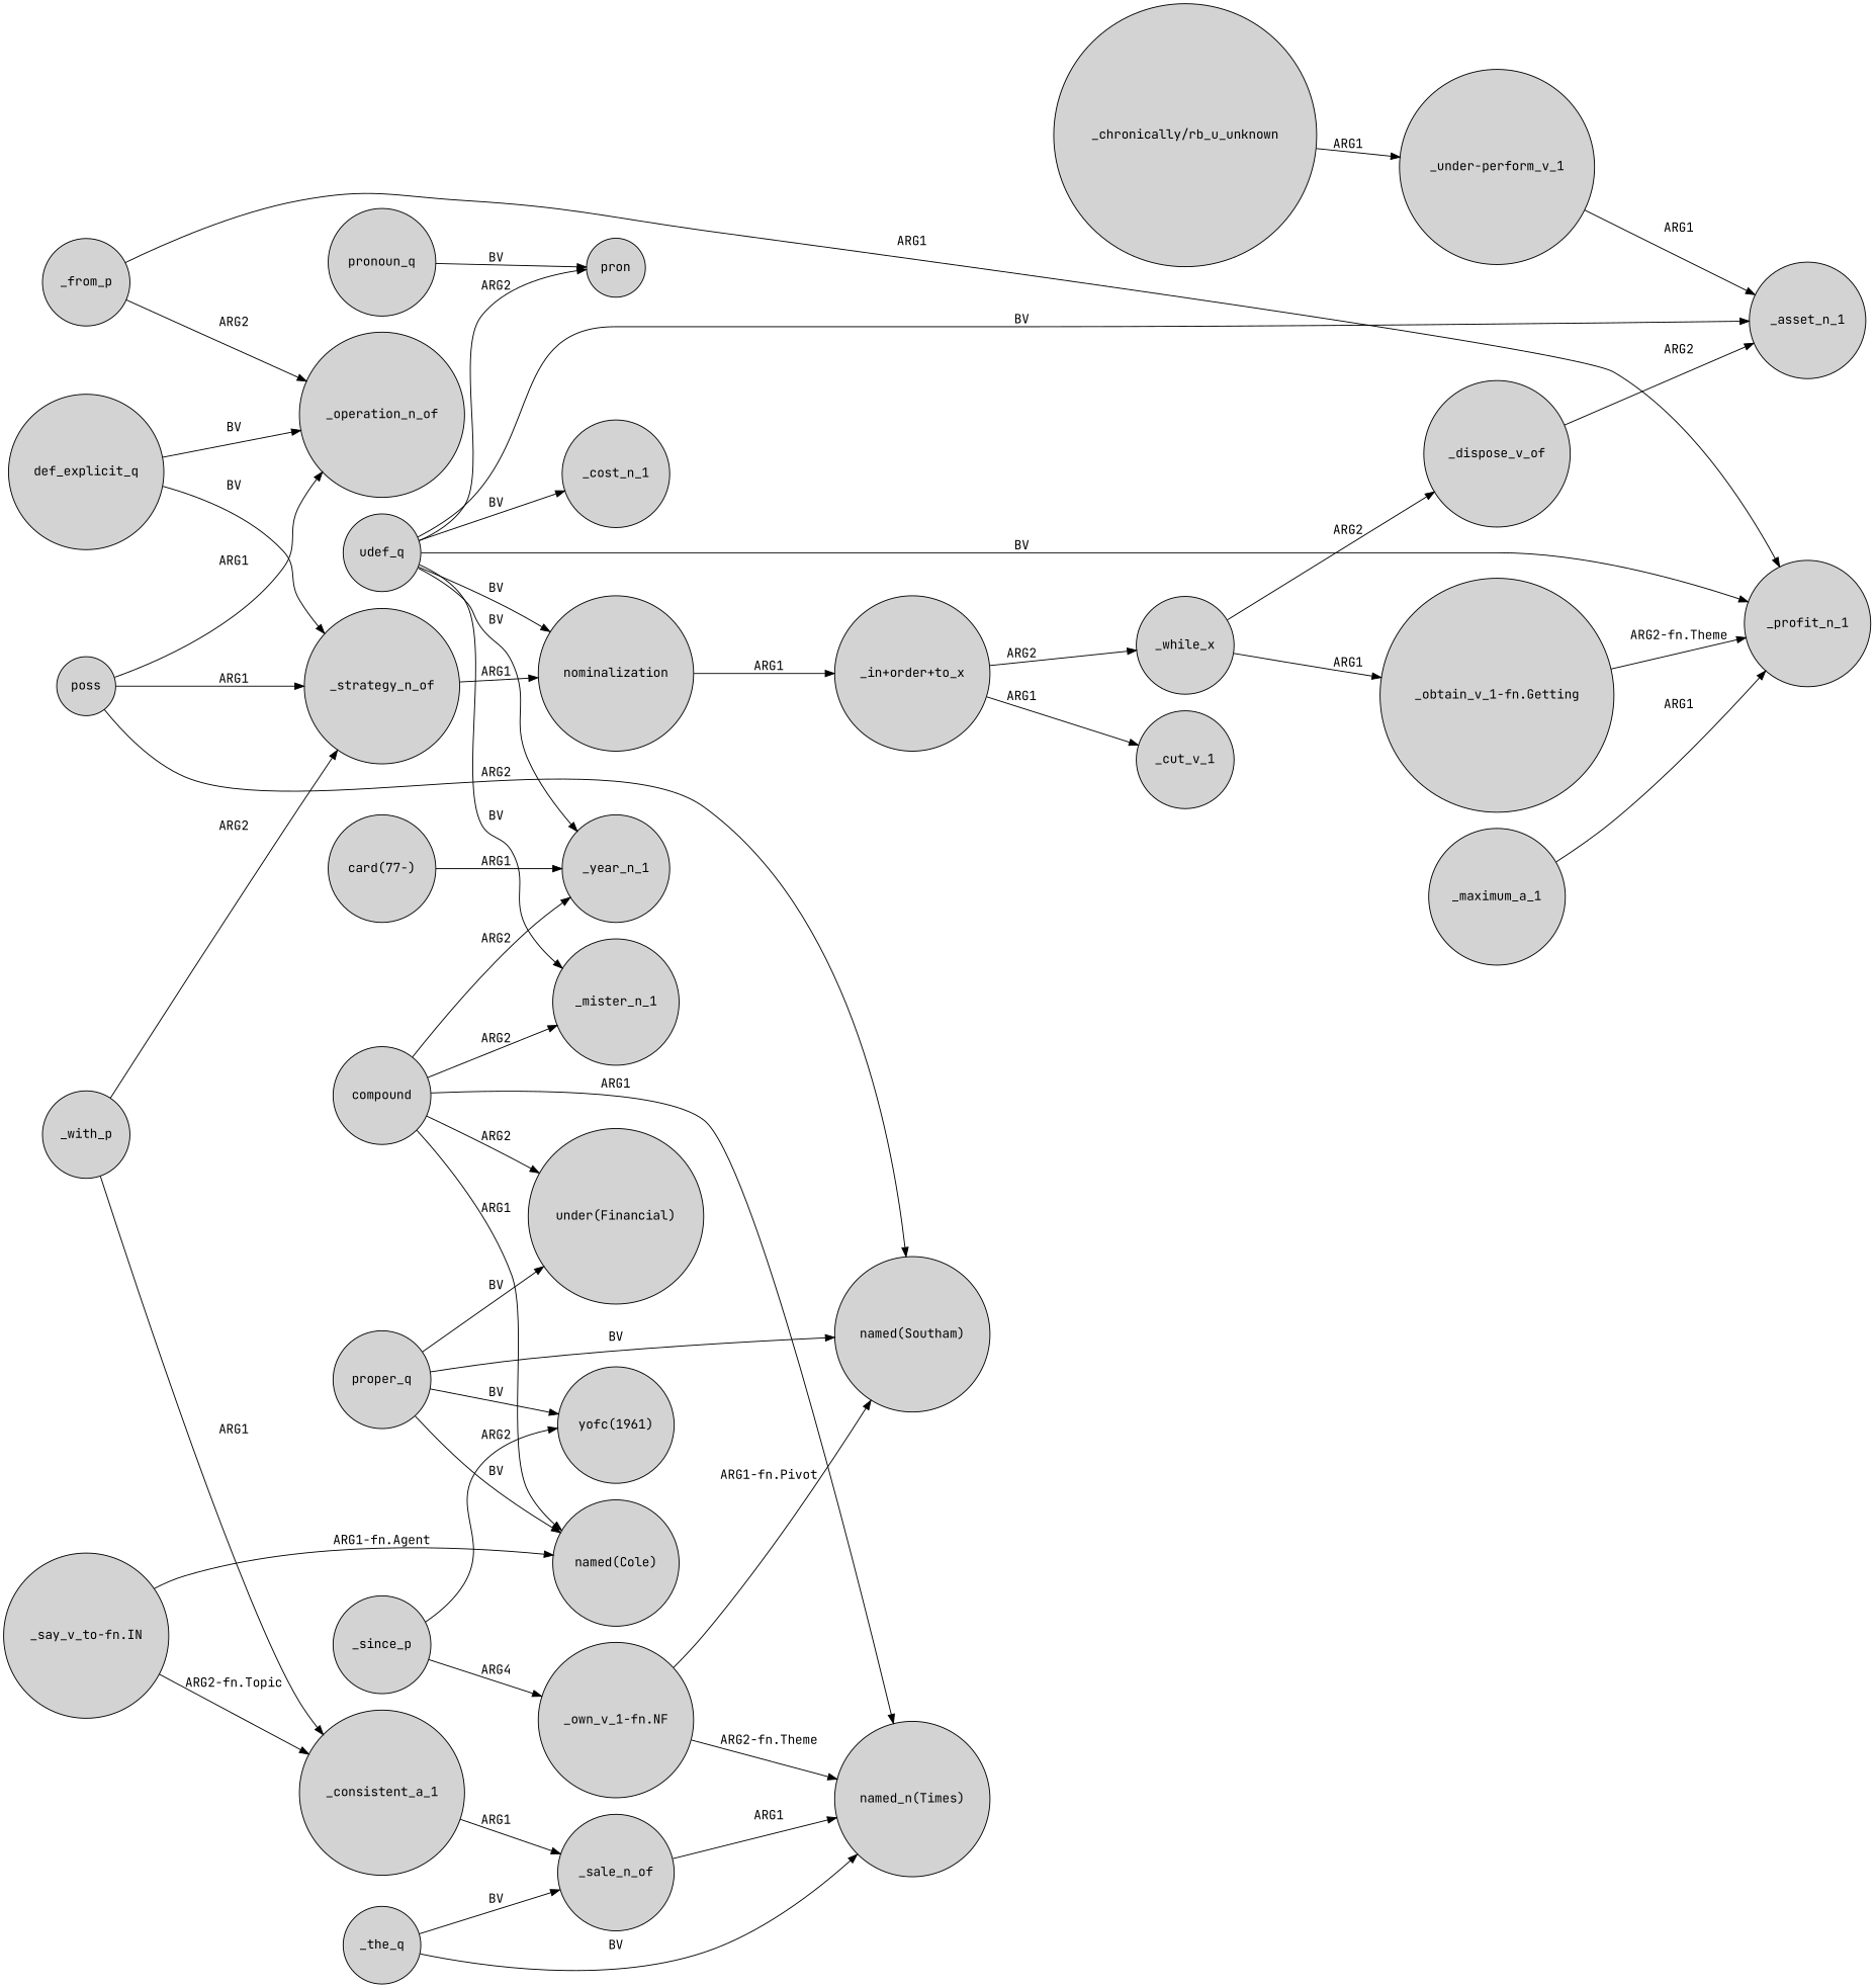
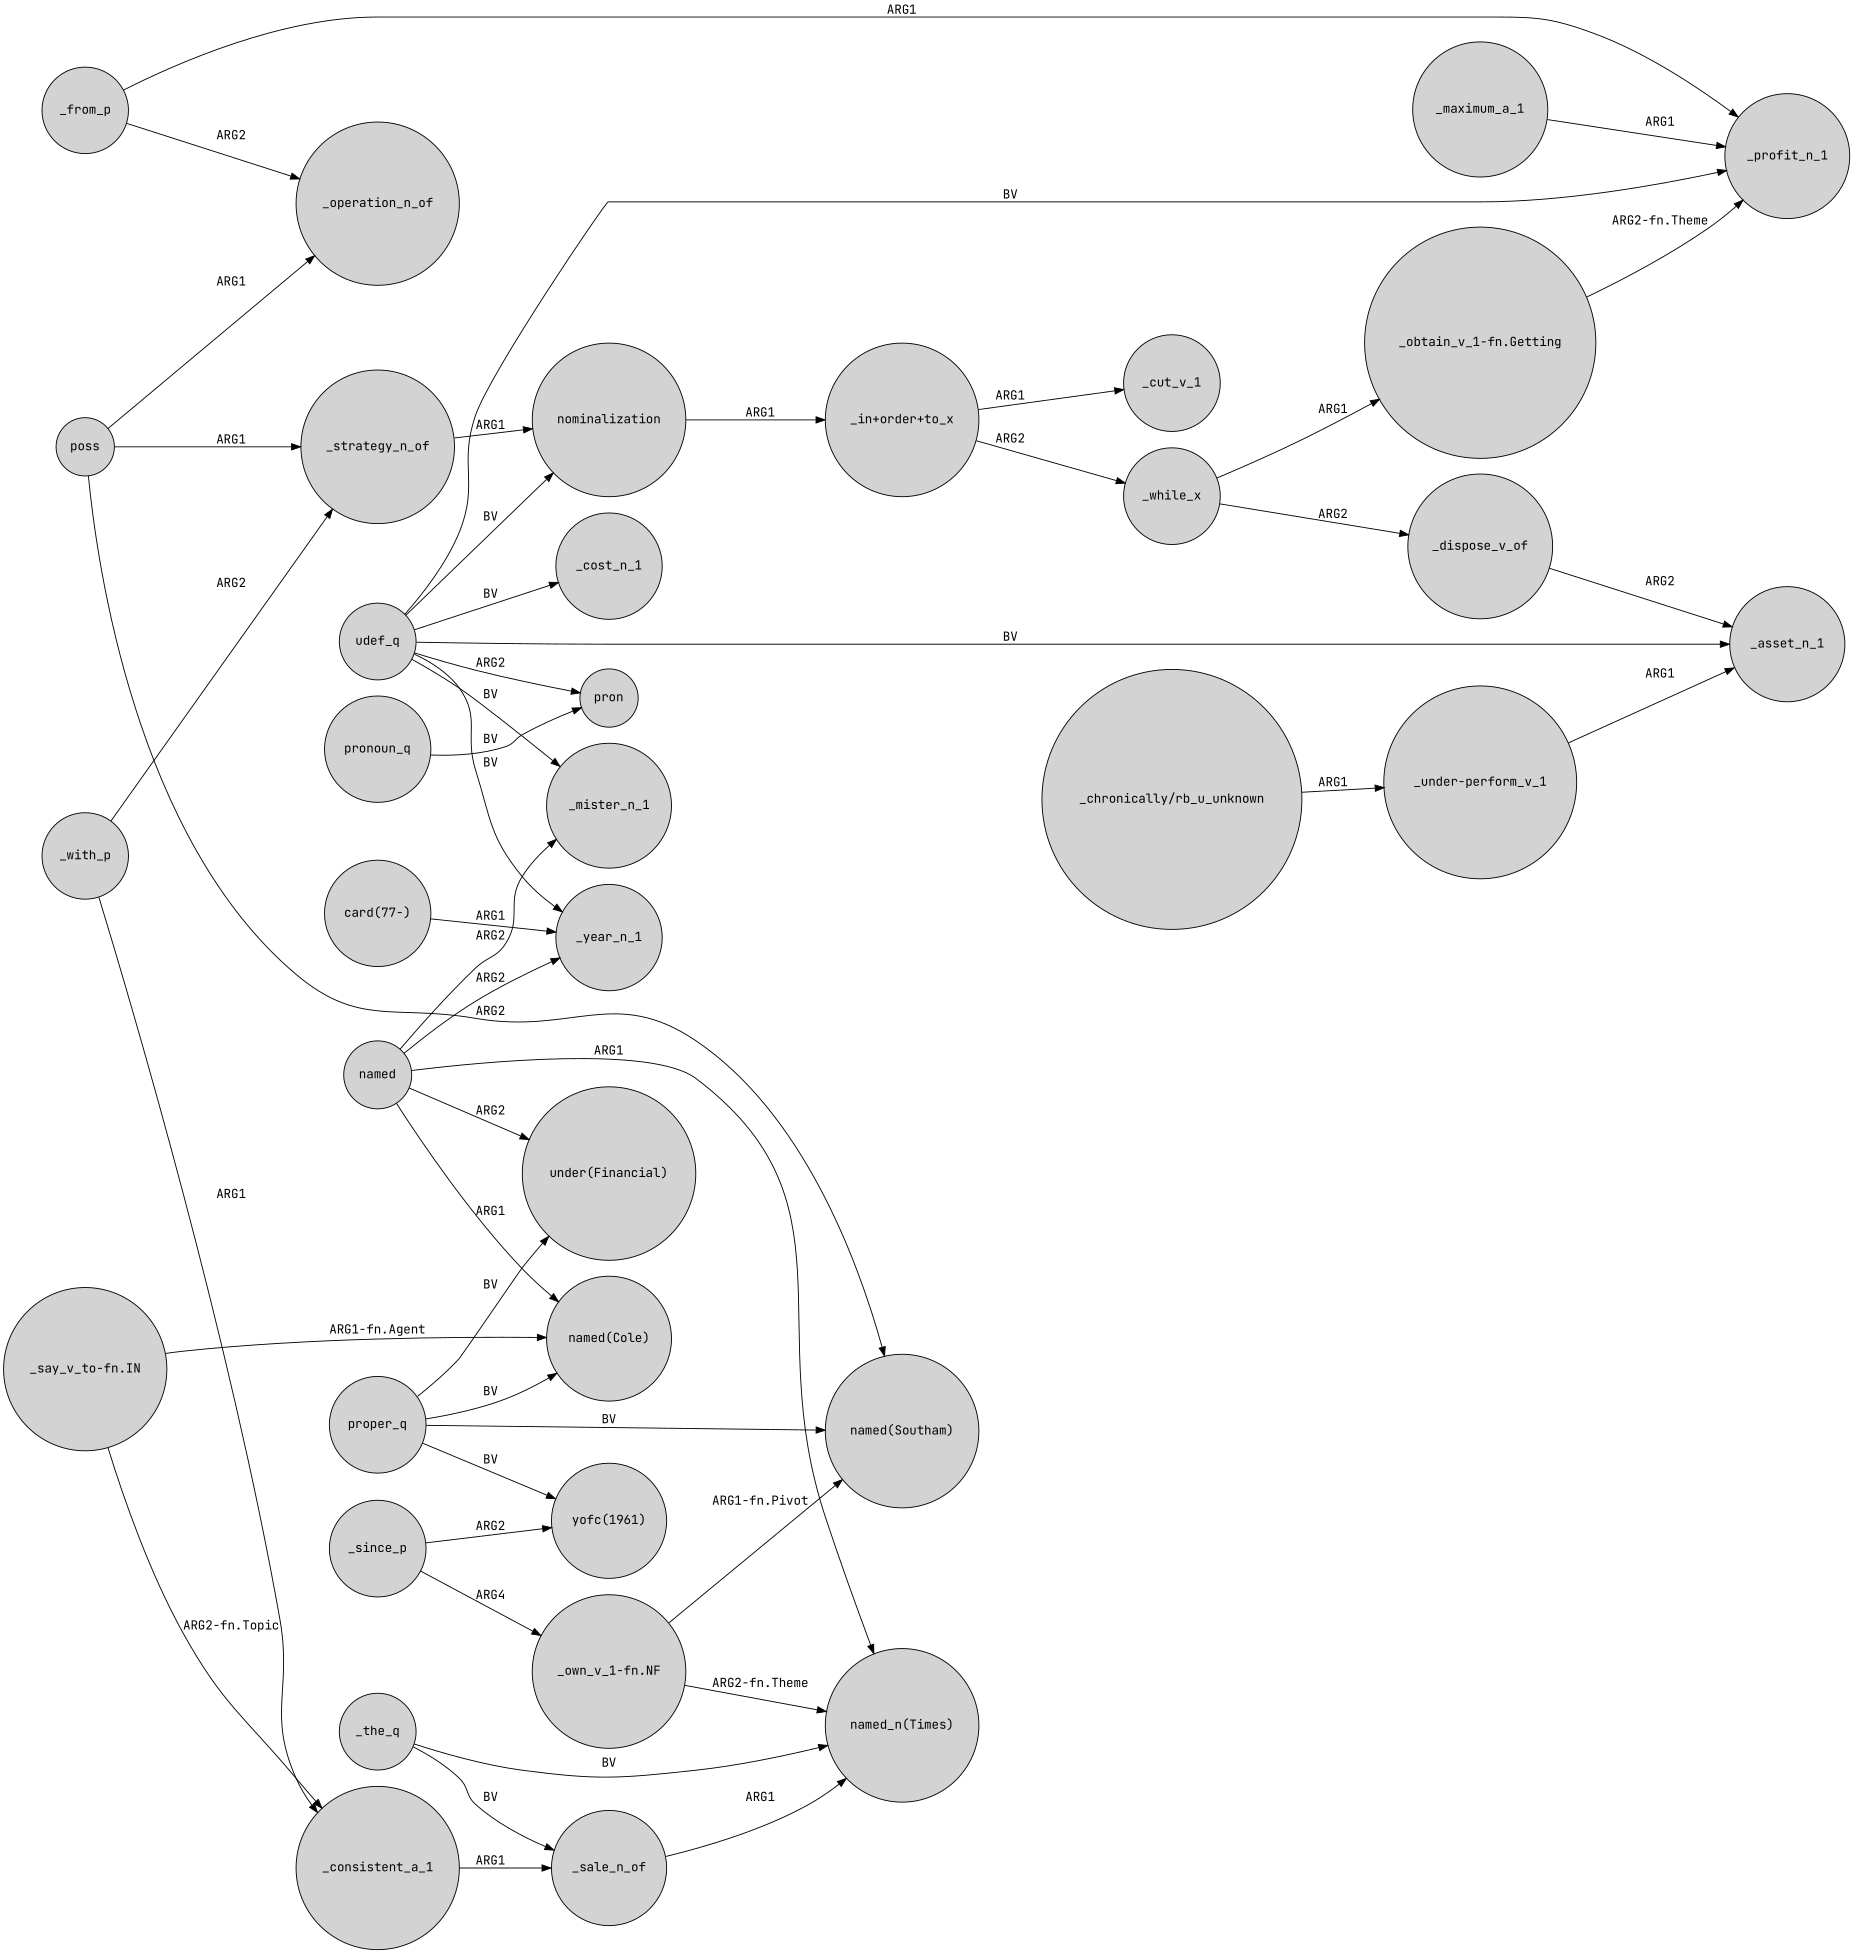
  digraph {
    fontname="JetBrains Mono"
    rankdir=LR
    node [fontname="JetBrains Mono" shape=circle style=filled]
    edge [fontname="JetBrains Mono"]
    _with_p
    _strategy_n_of
    _consistent_a_1
    nominalization
    _sale_n_of
    "_in+order+to_x"
    "named_n(Times)"
    "_chronically/rb_u_unknown"
    "_under-perform_v_1"
    _asset_n_1
    proper_q
    "named(Southam)"
    n13 [label="under(Financial)"]
    "yofc(1961)"
    "named(Cole)"
    _since_p
    "_own_v_1-fn.NF"
    poss
    _operation_n_of
    _maximum_a_1
    _profit_n_1
    _while_x
    _dispose_v_of
    "_obtain_v_1-fn.Getting"
-   compound
+   compound [label=named]
    _mister_n_1
    _year_n_1
    "_say_v_to-fn.IN"
    _cut_v_1
    "card(77-)"
    udef_q
    pron
    _cost_n_1
    _from_p
    pronoun_q
-   def_explicit_q
    _the_q
    _with_p -> _strategy_n_of [label=ARG2]
    _with_p -> _consistent_a_1 [label=ARG1]
    _strategy_n_of -> nominalization [label=ARG1]
    _consistent_a_1 -> _sale_n_of [label=ARG1]
    nominalization -> "_in+order+to_x" [label=ARG1]
    _sale_n_of -> "named_n(Times)" [label=ARG1]
    "_in+order+to_x" -> _while_x [label=ARG2]
    "_in+order+to_x" -> _cut_v_1 [label=ARG1]
    "_chronically/rb_u_unknown" -> "_under-perform_v_1" [label=ARG1]
    "_under-perform_v_1" -> _asset_n_1 [label=ARG1]
    proper_q -> "named(Southam)" [label=BV]
    proper_q -> n13 [label=BV]
    proper_q -> "yofc(1961)" [label=BV]
    proper_q -> "named(Cole)" [label=BV]
    _since_p -> "yofc(1961)" [label=ARG2]
    _since_p -> "_own_v_1-fn.NF" [label=ARG4]
    "_own_v_1-fn.NF" -> "named_n(Times)" [label="ARG2-fn.Theme"]
    "_own_v_1-fn.NF" -> "named(Southam)" [label="ARG1-fn.Pivot"]
    poss -> _strategy_n_of [label=ARG1]
    poss -> "named(Southam)" [label=ARG2]
    poss -> _operation_n_of [label=ARG1]
    _maximum_a_1 -> _profit_n_1 [label=ARG1]
    _while_x -> _dispose_v_of [label=ARG2]
    _while_x -> "_obtain_v_1-fn.Getting" [label=ARG1]
    _dispose_v_of -> _asset_n_1 [label=ARG2]
    "_obtain_v_1-fn.Getting" -> _profit_n_1 [label="ARG2-fn.Theme"]
    compound -> "named_n(Times)" [label=ARG1]
    compound -> n13 [label=ARG2]
    compound -> "named(Cole)" [label=ARG1]
    compound -> _mister_n_1 [label=ARG2]
    compound -> _year_n_1 [label=ARG2]
    "_say_v_to-fn.IN" -> _consistent_a_1 [label="ARG2-fn.Topic"]
    "_say_v_to-fn.IN" -> "named(Cole)" [label="ARG1-fn.Agent"]
    "card(77-)" -> _year_n_1 [label=ARG1]
    udef_q -> nominalization [label=BV]
    udef_q -> _asset_n_1 [label=BV]
    udef_q -> _profit_n_1 [label=BV]
    udef_q -> _mister_n_1 [label=BV]
    udef_q -> _year_n_1 [label=BV]
    udef_q -> pron [label=ARG2]
    udef_q -> _cost_n_1 [label=BV]
    _from_p -> _operation_n_of [label=ARG2]
    _from_p -> _profit_n_1 [label=ARG1]
    pronoun_q -> pron [label=BV]
-   def_explicit_q -> _strategy_n_of [label=BV]
-   def_explicit_q -> _operation_n_of [label=BV]
    _the_q -> _sale_n_of [label=BV]
    _the_q -> "named_n(Times)" [label=BV]
  }
